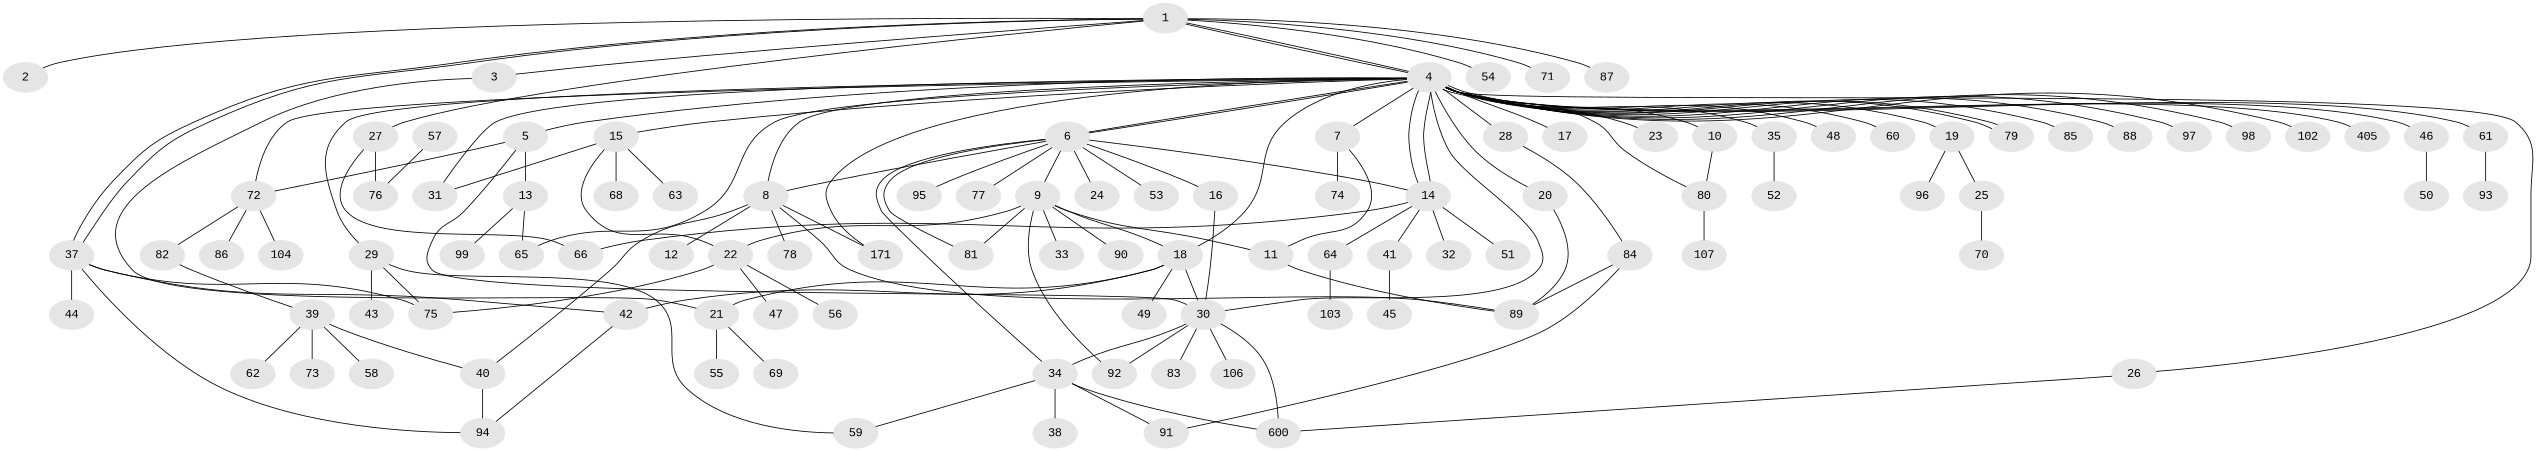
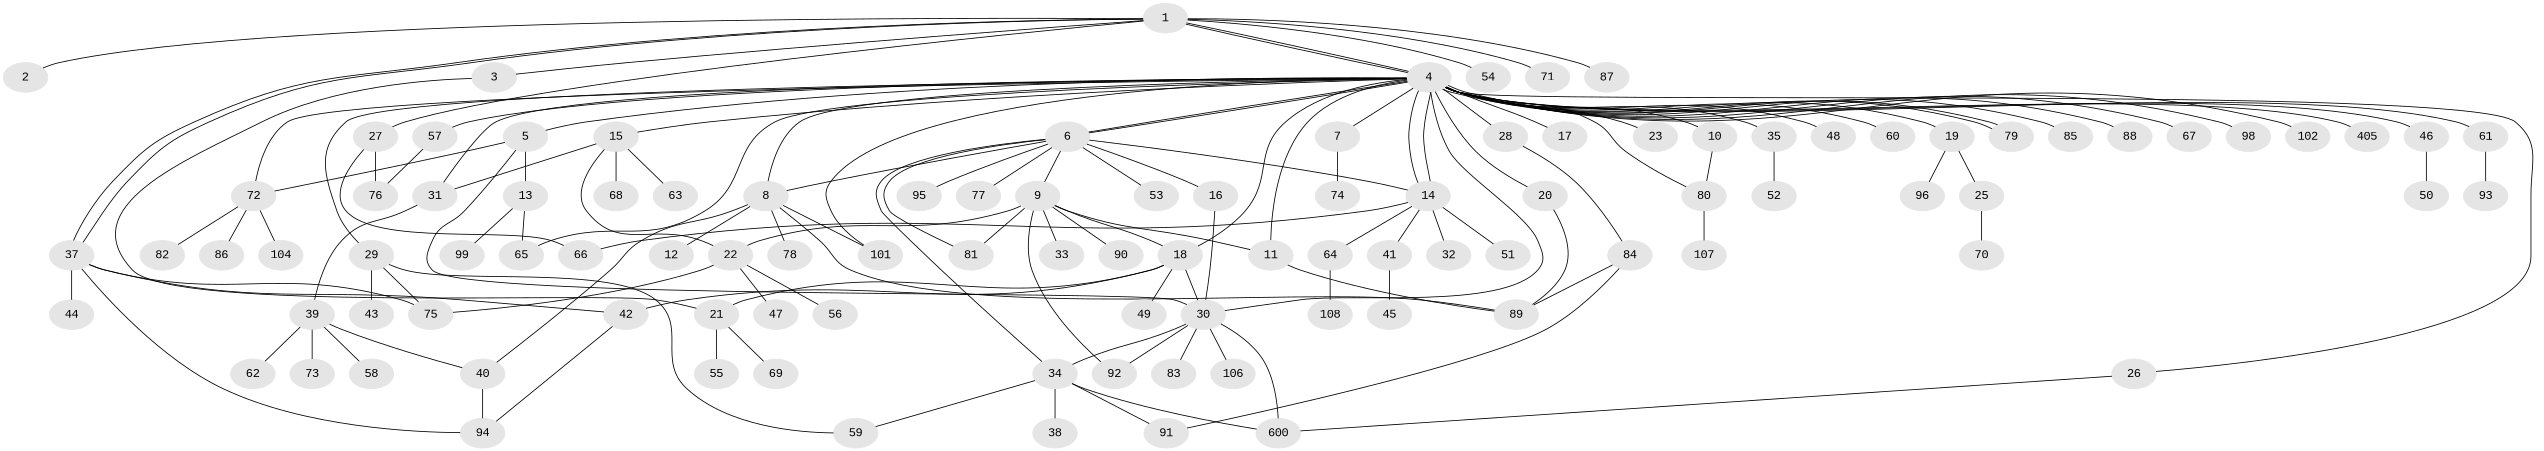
  graph {
    fontname="Liberation Mono"
    node [color=gray90 fontname="Liberation Mono" style=filled]
    edge [fontname="Liberation Mono"]
    1
    2
    3
    4
    27
    37
    54
    71
    87
    21
    5
    6
    7
    8
    10
    11
    14
    15
    17
    18
    19
    20
    23
    26
    28
    29
    30
    31
    35
    46
    48
    57
    60
    61
    65
    72
    79
    80
    85
    88
-   97
+   97 [label=67]
    98
-   101 [label=171]
+   101
    102
    n45 [label=405]
    66
    76
    42
    75
    44
    94
    55
    69
    13
    9
    16
-   24
    34
    53
    77
    81
    95
    74
    12
    40
    78
    89
    32
    41
    51
    64
    22
    63
    68
    49
    25
    96
    n78 [label=600]
    84
    43
    59
    92
    83
    106
    39
    52
    50
    93
    82
    86
    104
    107
    99
    33
    90
    38
    91
    47
    56
    45
-   103
+   103 [label=108]
    70
    58
    62
    73
    1 -- 2
    1 -- 3
    1 -- 4
    1 -- 4
    1 -- 27
    1 -- 37
    1 -- 37
    1 -- 54
    1 -- 71
    1 -- 87
    3 -- 21
    4 -- 5
    4 -- 6
    4 -- 6
    4 -- 7
    4 -- 8
    4 -- 10
-   7 -- 11
+   4 -- 11
    4 -- 14
    4 -- 14
    4 -- 15
    4 -- 17
    4 -- 18
    4 -- 19
    4 -- 20
    4 -- 23
    4 -- 26
    4 -- 28
    4 -- 29
    4 -- 30
    4 -- 31
    4 -- 35
    4 -- 46
    4 -- 48
+   4 -- 57
    4 -- 60
    4 -- 61
    4 -- 65
    4 -- 72
    4 -- 79
    4 -- 79
    4 -- 80
    4 -- 85
    4 -- 88
    4 -- 97
    4 -- 98
    4 -- 101
    4 -- 102
    4 -- n45
    27 -- 66
    27 -- 76
    37 -- 42
    37 -- 75
    37 -- 44
    37 -- 94
    21 -- 55
    21 -- 69
    5 -- 30
    5 -- 72
    5 -- 13
    6 -- 8
    6 -- 14
    6 -- 9
    6 -- 16
-   6 -- 24
    6 -- 34
    6 -- 53
    6 -- 77
    6 -- 81
    6 -- 95
    7 -- 74
    8 -- 101
    8 -- 12
    8 -- 40
    8 -- 78
    8 -- 89
    10 -- 80
    11 -- 89
    14 -- 66
    14 -- 32
    14 -- 41
    14 -- 51
    14 -- 64
    15 -- 31
    15 -- 22
    15 -- 63
    15 -- 68
    18 -- 21
    18 -- 30
    18 -- 42
    18 -- 49
    19 -- 25
    19 -- 96
    20 -- 89
    26 -- n78
    28 -- 84
    29 -- 75
    29 -- 43
    29 -- 59
    30 -- 34
    30 -- n78
    30 -- 92
    30 -- 83
    30 -- 106
-   82 -- 39
+   31 -- 39
    35 -- 52
    46 -- 50
    57 -- 76
    61 -- 93
    72 -- 82
    72 -- 86
    72 -- 104
    80 -- 107
    42 -- 94
    13 -- 65
    13 -- 99
    9 -- 11
    9 -- 18
    9 -- 81
    9 -- 22
    9 -- 92
    9 -- 33
    9 -- 90
    16 -- 30
    34 -- n78
    34 -- 59
    34 -- 38
    34 -- 91
    40 -- 94
    41 -- 45
    64 -- 103
    22 -- 75
    22 -- 47
    22 -- 56
    25 -- 70
    84 -- 89
    84 -- 91
    39 -- 40
    39 -- 58
    39 -- 62
    39 -- 73
  }
